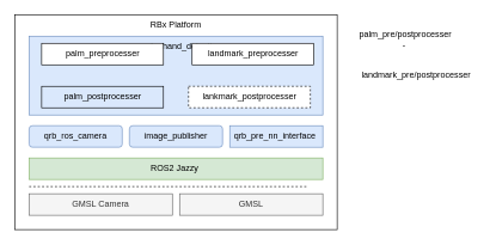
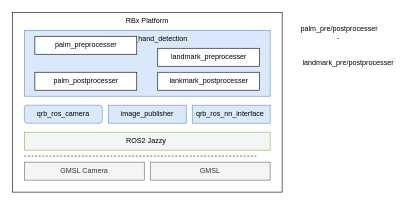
  <mxCell id="0" />
  <mxCell id="1" parent="0" />
  <mxCell id="2" value="RBx Platform" style="rounded=0;whiteSpace=wrap;html=1;verticalAlign=top;" vertex="1" parent="1"><mxGeometry x="20" y="20" width="450" height="300" as="geometry" /></mxCell>
  <mxCell id="3" value="GMSL Camera" style="rounded=0;whiteSpace=wrap;html=1;fillColor=#f5f5f5;strokeColor=#666666;fontColor=#333333;" vertex="1" parent="1"><mxGeometry x="40" y="270" width="200" height="30" as="geometry" /></mxCell>
  <mxCell id="4" value="GMSL" style="rounded=0;whiteSpace=wrap;html=1;fillColor=#f5f5f5;strokeColor=#666666;fontColor=#333333;" vertex="1" parent="1"><mxGeometry x="250" y="270" width="200" height="30" as="geometry" /></mxCell>
- <mxCell id="5" value="ROS2 Jazzy&amp;nbsp;" style="rounded=0;whiteSpace=wrap;html=1;fillColor=#d5e8d4;strokeColor=#82b366;" vertex="1" parent="1"><mxGeometry x="40" y="220" width="410" height="30" as="geometry" /></mxCell>
+ <mxCell id="5" value="ROS2 Jazzy&amp;nbsp;" style="rounded=0;whiteSpace=wrap;html=1;fillColor=#f5f5f5;strokeColor=#82b366;" vertex="1" parent="1"><mxGeometry x="40" y="220" width="410" height="30" as="geometry" /></mxCell>
  <mxCell id="6" value="qrb_ros_camera" style="whiteSpace=wrap;html=1;fillColor=#dae8fc;strokeColor=#6c8ebf;align=center;rounded=1;" vertex="1" parent="1"><mxGeometry x="40" y="175" width="130" height="30" as="geometry" /></mxCell>
- <mxCell id="7" value="qrb_pre_nn_interface&amp;nbsp;" style="rounded=0;whiteSpace=wrap;html=1;fillColor=#dae8fc;strokeColor=#6c8ebf;align=center;" vertex="1" parent="1"><mxGeometry x="320" y="175" width="130" height="30" as="geometry" /></mxCell>
- <mxCell id="8" value="sample_hand_detection" style="rounded=0;whiteSpace=wrap;html=1;verticalAlign=top;fillColor=#dae8fc;strokeColor=#6c8ebf;" vertex="1" parent="1"><mxGeometry x="40" y="50" width="410" height="110" as="geometry" /></mxCell>
+ <mxCell id="7" value="qrb_ros_nn_interface&amp;nbsp;" style="rounded=0;whiteSpace=wrap;html=1;fillColor=#dae8fc;strokeColor=#6c8ebf;align=center;" vertex="1" parent="1"><mxGeometry x="320" y="175" width="130" height="30" as="geometry" /></mxCell>
+ <mxCell id="8" value="interface_hand_detection" style="rounded=0;whiteSpace=wrap;html=1;verticalAlign=top;fillColor=#dae8fc;strokeColor=#6c8ebf;" vertex="1" parent="1"><mxGeometry x="40" y="50" width="410" height="110" as="geometry" /></mxCell>
  <mxCell id="9" value="palm_preprocesser" style="rounded=0;whiteSpace=wrap;html=1;" vertex="1" parent="1"><mxGeometry x="57.5" y="60" width="170" height="30" as="geometry" /></mxCell>
- <mxCell id="10" value="palm_postprocesser" style="rounded=0;whiteSpace=wrap;html=1;fillColor=#dae8fc;" vertex="1" parent="1"><mxGeometry x="57.5" y="120" width="170" height="30" as="geometry" /></mxCell>
- <mxCell id="11" value="landmark_preprocesser" style="rounded=0;whiteSpace=wrap;html=1;" vertex="1" parent="1"><mxGeometry x="267.5" y="60" width="170" height="30" as="geometry" /></mxCell>
- <mxCell id="12" value="lankmark_postprocesser" style="rounded=0;whiteSpace=wrap;html=1;dashed=1;" vertex="1" parent="1"><mxGeometry x="262.5" y="120" width="170" height="30" as="geometry" /></mxCell>
+ <mxCell id="10" value="palm_postprocesser" style="rounded=0;whiteSpace=wrap;html=1;" vertex="1" parent="1"><mxGeometry x="57.5" y="120" width="170" height="30" as="geometry" /></mxCell>
+ <mxCell id="11" value="landmark_preprocesser" style="rounded=0;whiteSpace=wrap;html=1;" vertex="1" parent="1"><mxGeometry x="262.5" y="80" width="170" height="30" as="geometry" /></mxCell>
+ <mxCell id="12" value="lankmark_postprocesser" style="rounded=0;whiteSpace=wrap;html=1;" vertex="1" parent="1"><mxGeometry x="262.5" y="120" width="170" height="30" as="geometry" /></mxCell>
  <mxCell id="13" value="" style="endArrow=none;dashed=1;html=1;" edge="1" parent="1"><mxGeometry width="50" height="50" relative="1" as="geometry"><mxPoint x="40" y="260" as="sourcePoint" /><mxPoint x="430" y="260" as="targetPoint" /></mxGeometry></mxCell>
  <mxCell id="14" value="palm_pre/postprocesser&lt;div&gt;-&amp;nbsp;&lt;/div&gt;" style="text;html=1;align=center;verticalAlign=middle;resizable=0;points=[];autosize=1;strokeColor=none;fillColor=none;" vertex="1" parent="1"><mxGeometry x="490" y="35" width="150" height="40" as="geometry" /></mxCell>
  <mxCell id="15" value="landmark_pre/postprocesser" style="text;html=1;align=center;verticalAlign=middle;resizable=0;points=[];autosize=1;strokeColor=none;fillColor=none;" vertex="1" parent="1"><mxGeometry x="490" y="90" width="180" height="30" as="geometry" /></mxCell>
- <mxCell id="16" value="image_publisher" style="whiteSpace=wrap;html=1;fillColor=#dae8fc;strokeColor=#6c8ebf;align=center;rounded=1;" vertex="1" parent="1"><mxGeometry x="180" y="175" width="130" height="30" as="geometry" /></mxCell>
+ <mxCell id="16" value="image_publisher" style="rounded=0;whiteSpace=wrap;html=1;fillColor=#dae8fc;strokeColor=#6c8ebf;align=center;" vertex="1" parent="1"><mxGeometry x="180" y="175" width="130" height="30" as="geometry" /></mxCell>
